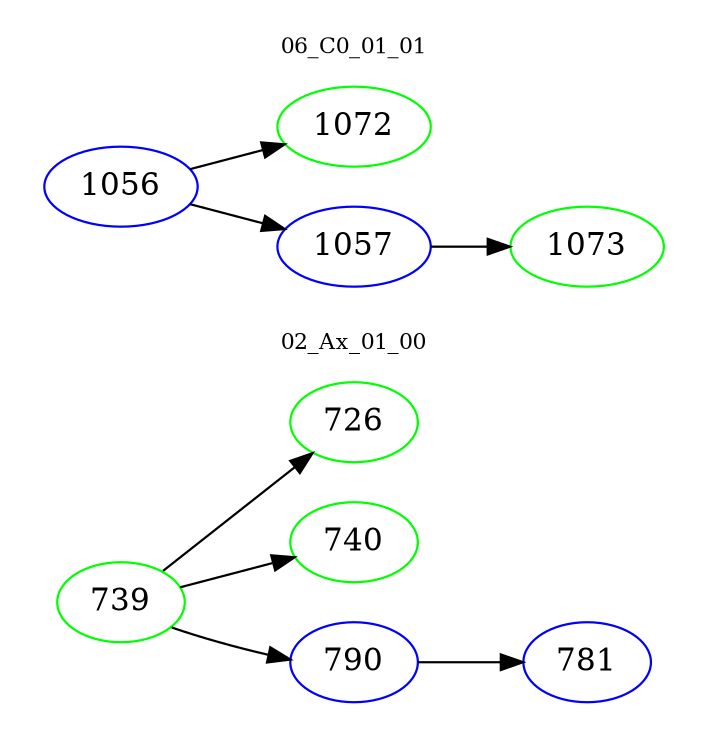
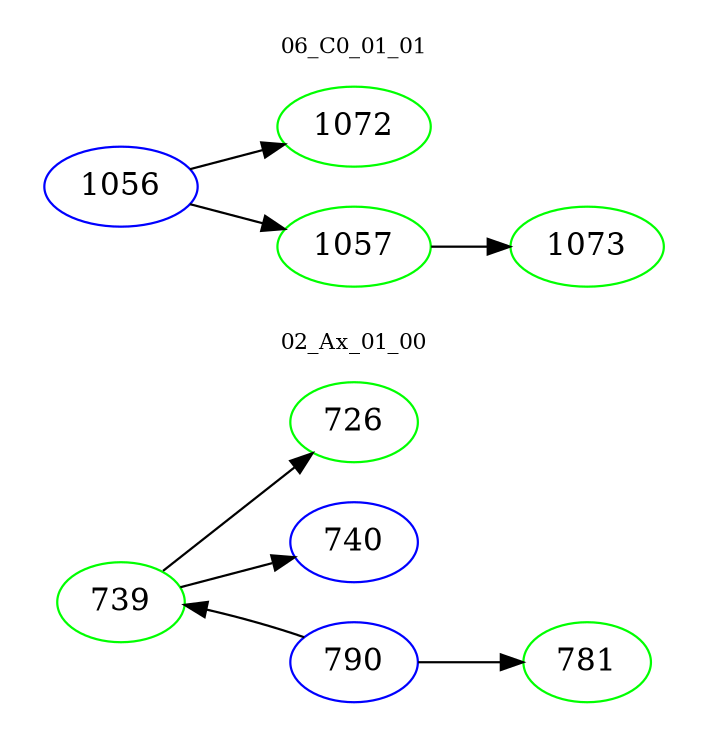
  digraph {
    rankdir=LR
    node [color=green]
    edge [color=black]
    n1 [label=739]
    n2 [color=blue label=790]
-   n3 [label=740]
+   n3 [color=blue label=740]
    n4 [label=726]
-   n5 [color=blue label=781]
+   n5 [label=781]
    n6 [color=blue label=1056]
-   n7 [color=blue label=1057]
+   n7 [label=1057]
    n8 [label=1072]
    n9 [label=1073]
    subgraph cluster_1 {
      color=white
      fontsize=10
      label="02_Ax_01_00"
      n1
      n2
      n3
      n4
      n5
    }
    subgraph cluster_2 {
      color=white
      fontsize=10
      label="06_C0_01_01"
      n6
      n7
      n8
      n9
    }
-   n1 -> n2
+   n2 -> n1
    n1 -> n3
    n1 -> n4
    n2 -> n5
    n6 -> n7
    n6 -> n8
    n7 -> n9
  }
